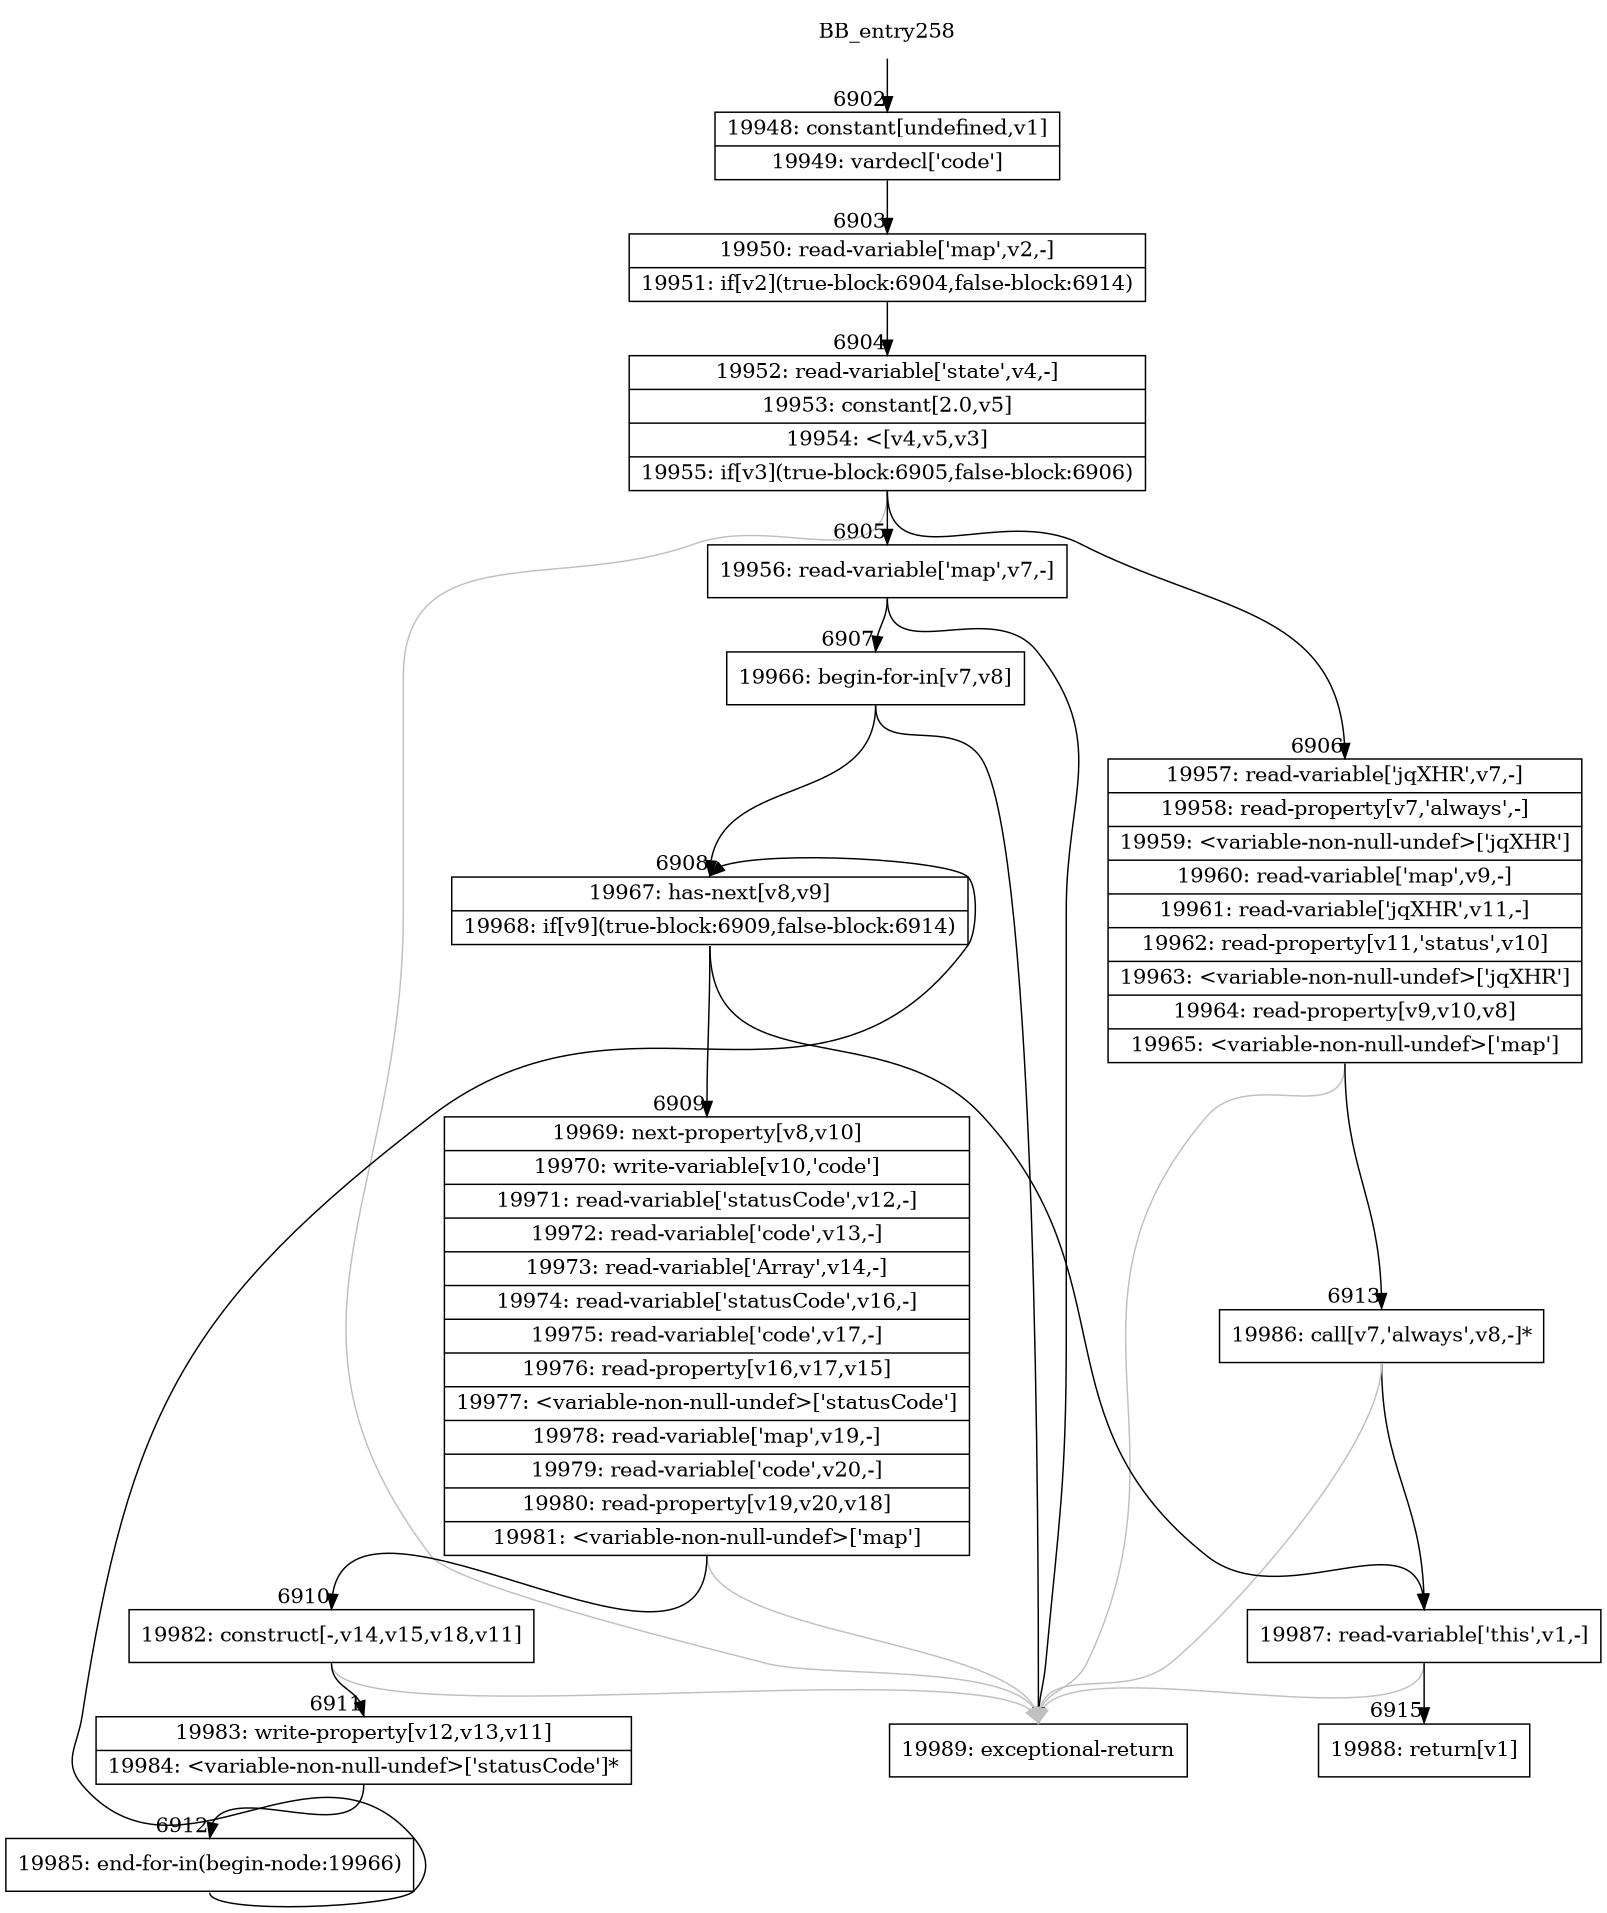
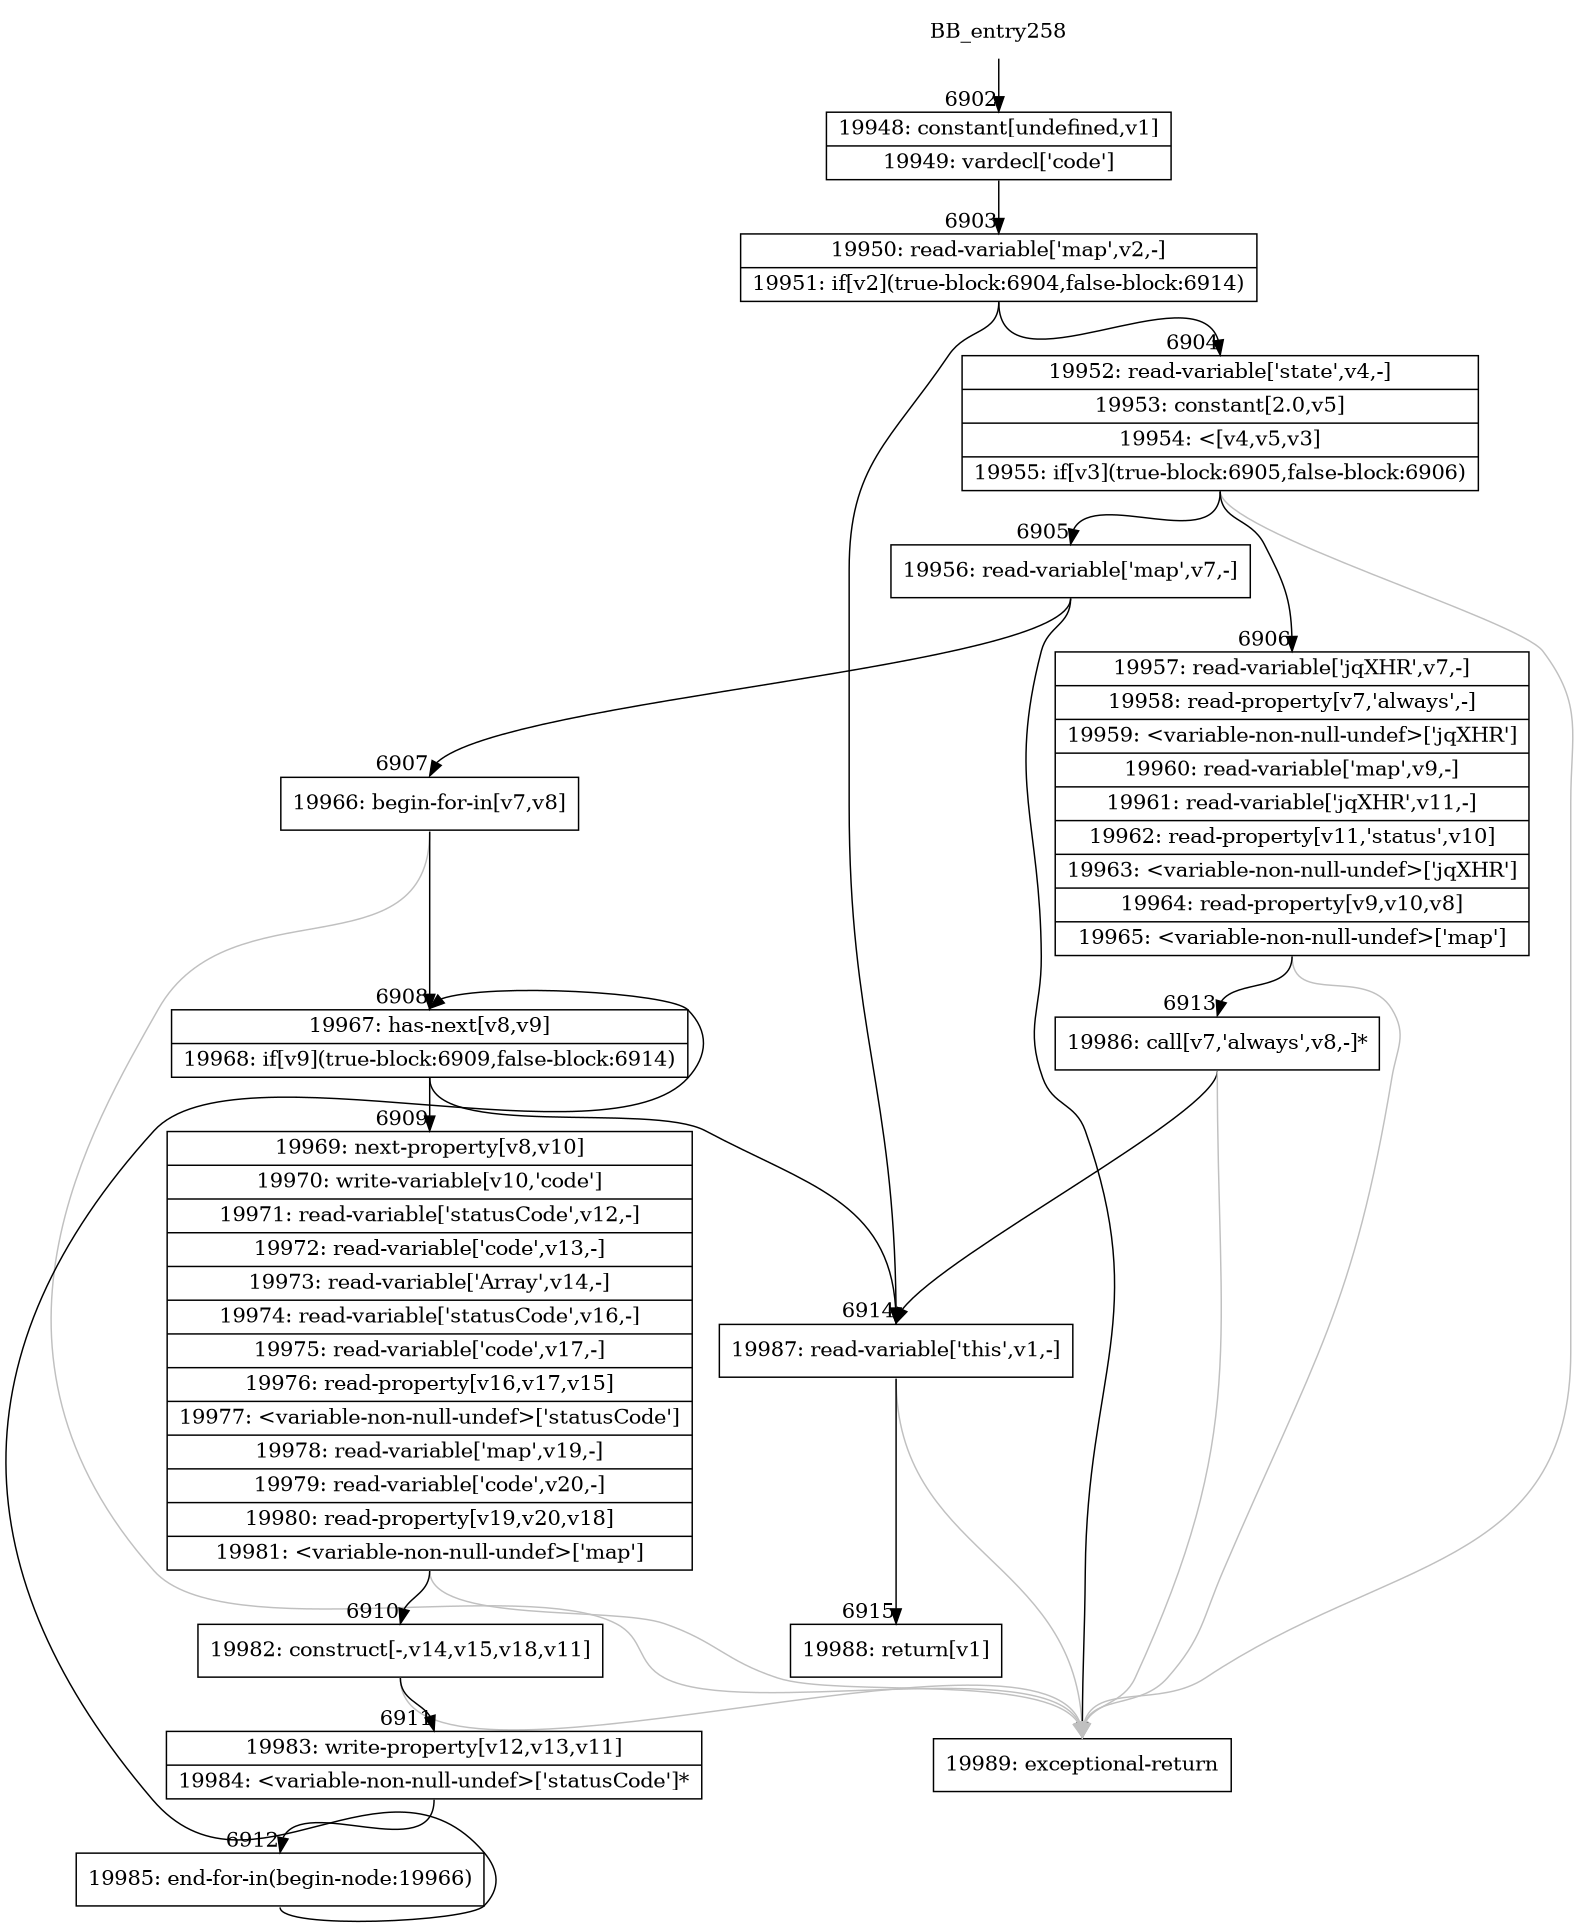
  digraph {
    fontname="DejaVu Serif"
    rankdir=TD
    node [fontname="DejaVu Serif" shape=record]
    edge [fontname="DejaVu Serif" headport=n tailport=s]
    n1 [label=BB_entry258 shape=none]
    n2 [label="{19948: constant[undefined,v1]|19949: vardecl['code']}"]
    n3 [label="{19950: read-variable['map',v2,-]|19951: if[v2](true-block:6904,false-block:6914)}"]
    n4 [label="{19952: read-variable['state',v4,-]|19953: constant[2.0,v5]|19954: \<[v4,v5,v3]|19955: if[v3](true-block:6905,false-block:6906)}"]
    n5 [label="{19987: read-variable['this',v1,-]}"]
    n6 [label="{19989: exceptional-return}"]
    n7 [label="{19956: read-variable['map',v7,-]}"]
    n8 [label="{19957: read-variable['jqXHR',v7,-]|19958: read-property[v7,'always',-]|19959: \<variable-non-null-undef\>['jqXHR']|19960: read-variable['map',v9,-]|19961: read-variable['jqXHR',v11,-]|19962: read-property[v11,'status',v10]|19963: \<variable-non-null-undef\>['jqXHR']|19964: read-property[v9,v10,v8]|19965: \<variable-non-null-undef\>['map']}"]
    n9 [label="{19988: return[v1]}"]
    n10 [label="{19966: begin-for-in[v7,v8]}"]
    n11 [label="{19986: call[v7,'always',v8,-]*}"]
    n12 [label="{19967: has-next[v8,v9]|19968: if[v9](true-block:6909,false-block:6914)}"]
    n13 [label="{19969: next-property[v8,v10]|19970: write-variable[v10,'code']|19971: read-variable['statusCode',v12,-]|19972: read-variable['code',v13,-]|19973: read-variable['Array',v14,-]|19974: read-variable['statusCode',v16,-]|19975: read-variable['code',v17,-]|19976: read-property[v16,v17,v15]|19977: \<variable-non-null-undef\>['statusCode']|19978: read-variable['map',v19,-]|19979: read-variable['code',v20,-]|19980: read-property[v19,v20,v18]|19981: \<variable-non-null-undef\>['map']}"]
    n14 [label="{19982: construct[-,v14,v15,v18,v11]}"]
    n15 [label="{19983: write-property[v12,v13,v11]|19984: \<variable-non-null-undef\>['statusCode']*}"]
    n16 [label="{19985: end-for-in(begin-node:19966)}"]
    n1 -> n2 [headlabel="    6902"]
    n2 -> n3 [headlabel="      6903"]
    n3 -> n4 [headlabel="      6904"]
+   n3 -> n5 [headlabel="      6914"]
    n4 -> n6 [color=gray]
    n4 -> n7 [headlabel="      6905"]
    n4 -> n8 [headlabel="      6906"]
    n5 -> n6 [color=gray]
    n5 -> n9 [headlabel="      6915"]
    n7 -> n6 [color=black]
    n7 -> n10 [headlabel="      6907"]
    n8 -> n6 [color=gray]
    n8 -> n11 [headlabel="      6913"]
-   n10 -> n6 [color=black]
+   n10 -> n6 [color=gray]
    n10 -> n12 [headlabel="      6908"]
    n11 -> n5
    n11 -> n6 [color=gray]
    n12 -> n5
    n12 -> n13 [headlabel="      6909"]
    n13 -> n6 [color=gray]
    n13 -> n14 [headlabel="      6910"]
    n14 -> n6 [color=gray]
    n14 -> n15 [headlabel="      6911"]
    n15 -> n16 [headlabel="      6912"]
    n16 -> n12
  }
